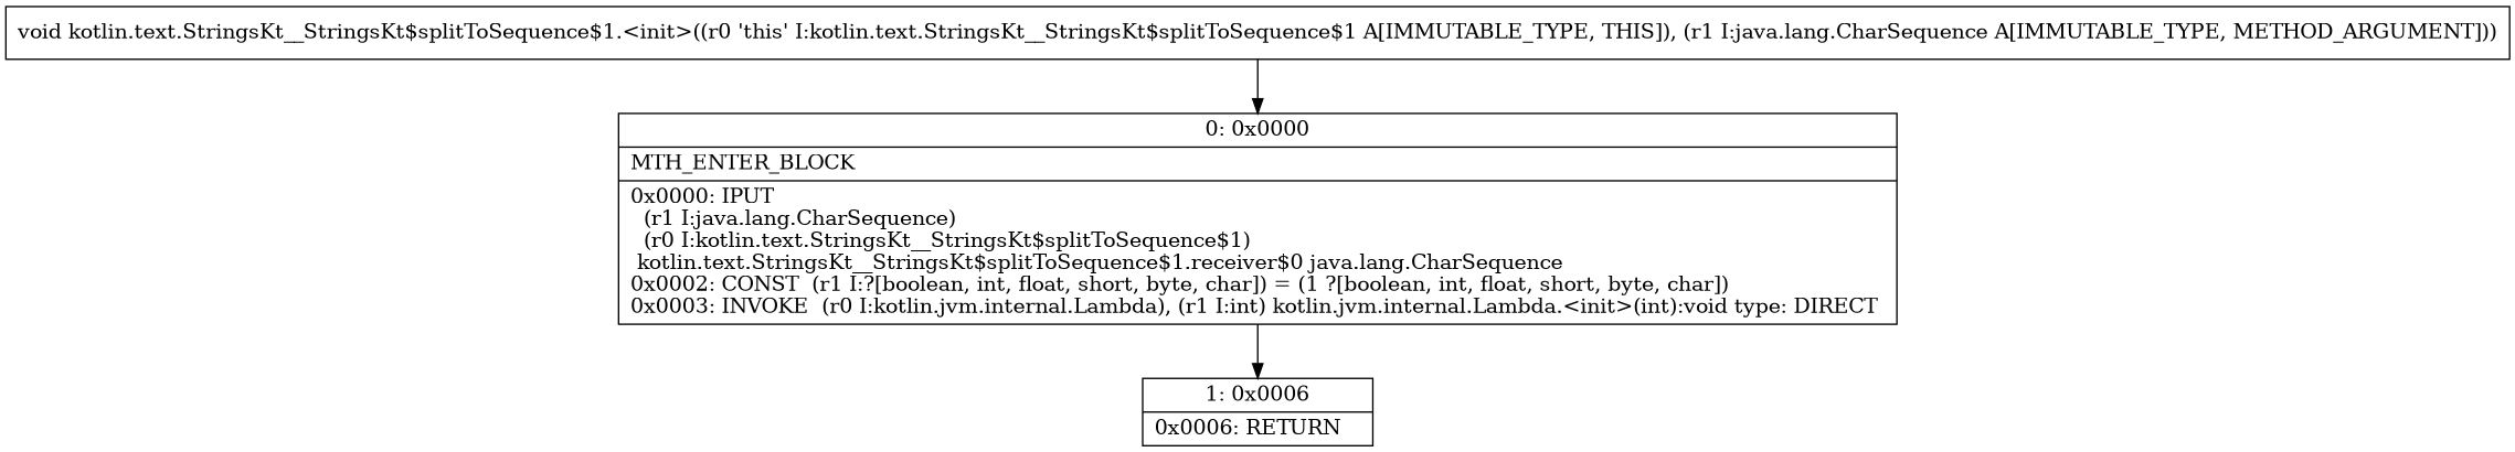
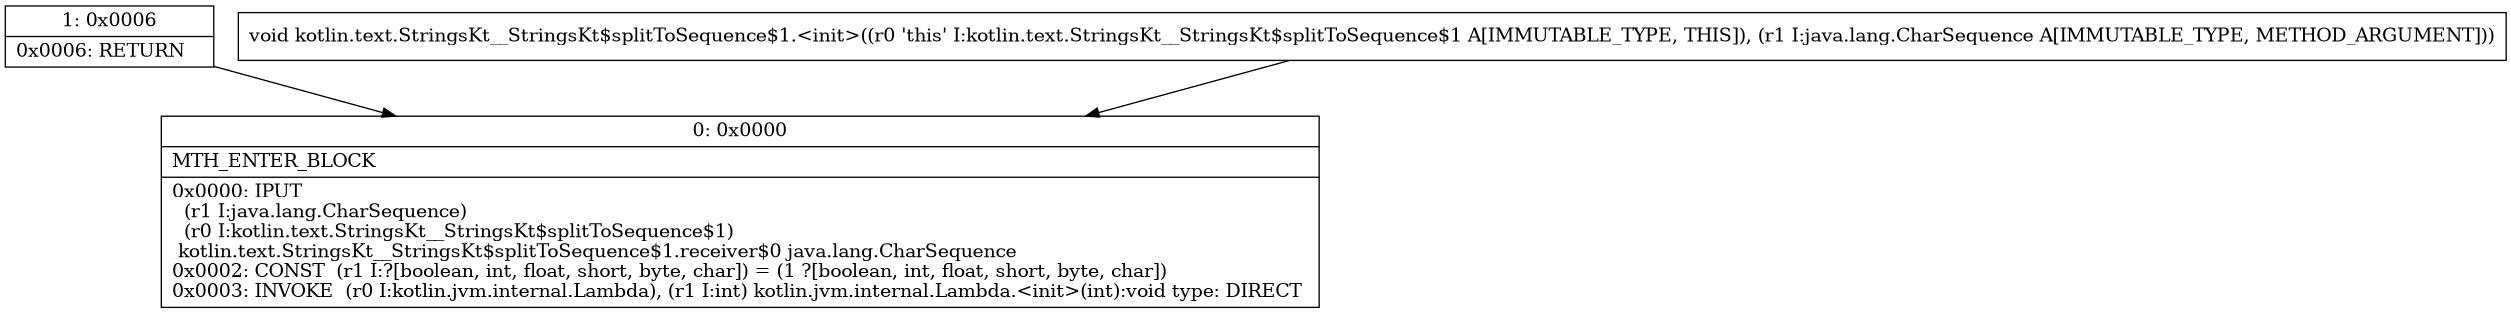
  digraph {
    fontname="DejaVu Serif"
    node [shape=record fontname="DejaVu Serif"]
    edge [fontname="DejaVu Serif"]
    n1 [label="{0\:\ 0x0000|MTH_ENTER_BLOCK\l|0x0000: IPUT  \l  (r1 I:java.lang.CharSequence)\l  (r0 I:kotlin.text.StringsKt__StringsKt$splitToSequence$1)\l kotlin.text.StringsKt__StringsKt$splitToSequence$1.receiver$0 java.lang.CharSequence \l0x0002: CONST  (r1 I:?[boolean, int, float, short, byte, char]) = (1 ?[boolean, int, float, short, byte, char]) \l0x0003: INVOKE  (r0 I:kotlin.jvm.internal.Lambda), (r1 I:int) kotlin.jvm.internal.Lambda.\<init\>(int):void type: DIRECT \l}"]
    n2 [label="{1\:\ 0x0006|0x0006: RETURN   \l}"]
    n3 [label="{void kotlin.text.StringsKt__StringsKt$splitToSequence$1.\<init\>((r0 'this' I:kotlin.text.StringsKt__StringsKt$splitToSequence$1 A[IMMUTABLE_TYPE, THIS]), (r1 I:java.lang.CharSequence A[IMMUTABLE_TYPE, METHOD_ARGUMENT])) }"]
-   n1 -> n2
+   n2 -> n1
    n3 -> n1
  }
